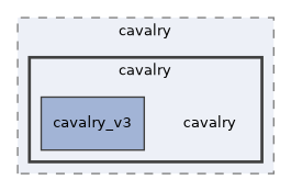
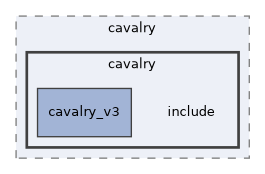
  digraph {
    compound=true
    node [fontname=Helvetica fontsize=10]
-   n1 [label=cavalry shape=plaintext]
+   n1 [label=include shape=plaintext]
    n2 [color=grey25 fillcolor="#a2b4d6" label=cavalry_v3 shape=box style="filled,"]
    subgraph cluster_1 {
      bgcolor="#edf0f7"
      fontname=Helvetica
      fontsize=10
      label=cavalry
      pencolor=grey50
      style="filled,dashed,"
      subgraph cluster_2 {
        bgcolor="#edf0f7"
        fontname=Helvetica
        fontsize=10
        pencolor=grey25
        style="filled,bold,"
        n1
        n2
      }
    }
  }
